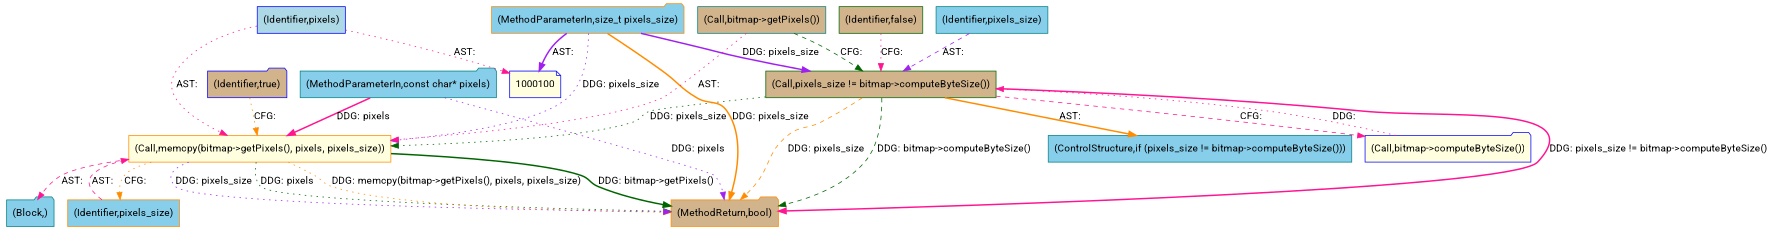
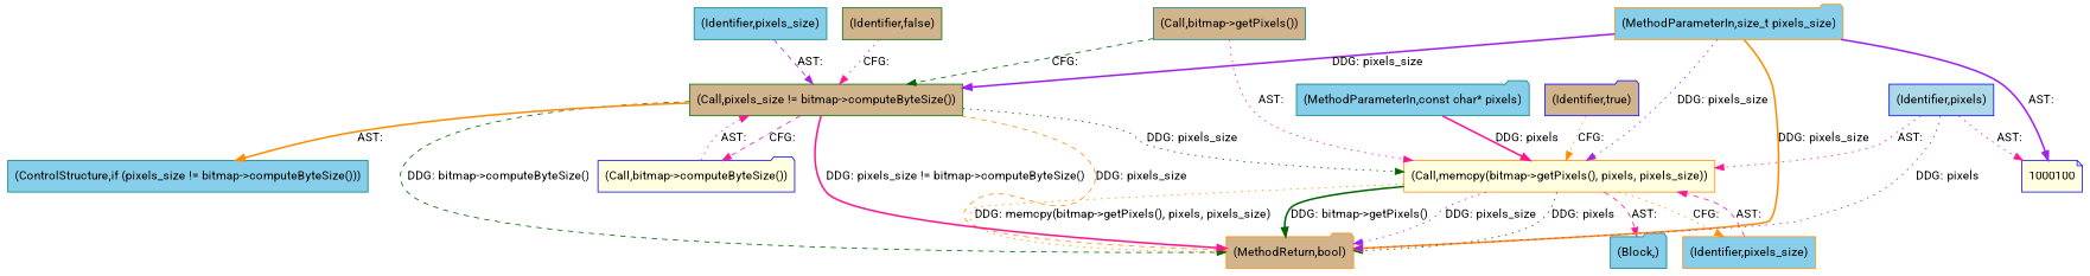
  digraph {
    fontname=Roboto
    node [color=teal fillcolor=skyblue fontname=Roboto shape=box style=filled]
    edge [color=deeppink fontname=Roboto style=dotted]
    n1 [color=darkorange fillcolor=lightyellow label="(Call,memcpy(bitmap->getPixels(), pixels, pixels_size))"]
    n2 [color=darkorange label="(Identifier,pixels_size)"]
    n3 [label="(Block,)" shape=folder]
    n4 [color=darkorange fillcolor=tan label="(MethodReturn,bool)" shape=folder]
    n5 [label="(MethodParameterIn,const char* pixels)" shape=folder]
    1000100 [color=blue fillcolor=lightyellow shape=note]
    n7 [color=darkgreen fillcolor=tan label="(Call,pixels_size != bitmap->computeByteSize())"]
    n8 [label="(ControlStructure,if (pixels_size != bitmap->computeByteSize()))"]
    n9 [color=blue fillcolor=lightyellow label="(Call,bitmap->computeByteSize())" shape=folder]
    n10 [color=darkorange label="(MethodParameterIn,size_t pixels_size)" shape=folder]
    n11 [label="(Identifier,pixels_size)"]
    n12 [fillcolor=tan label="(Call,bitmap->getPixels())"]
    n13 [color=darkgreen fillcolor=tan label="(Identifier,false)"]
    n14 [color=blue fillcolor=tan label="(Identifier,true)" shape=folder]
    n15 [color=blue fillcolor=lightblue label="(Identifier,pixels)"]
    n1 -> n2 [color=darkorange label="CFG: "]
    n1 -> n3 [label="AST: " style=dashed]
    n1 -> n4 [color=darkgreen label="DDG: pixels"]
    n1 -> n4 [color=darkorange label="DDG: memcpy(bitmap->getPixels(), pixels, pixels_size)"]
    n1 -> n4 [color=darkgreen label="DDG: bitmap->getPixels()" style=bold]
    n1 -> n4 [color=purple label="DDG: pixels_size"]
    n2 -> n1 [label="AST: " style=dashed]
    n5 -> n1 [label="DDG: pixels" style=bold]
-   n5 -> n4 [color=purple label="DDG: pixels"]
+   n15 -> n4 [color=purple label="DDG: pixels"]
    n7 -> n1 [color=darkgreen label="DDG: pixels_size"]
    n7 -> n4 [color=darkorange label="DDG: pixels_size" style=dashed]
    n7 -> n4 [color=darkgreen label="DDG: bitmap->computeByteSize()" style=dashed]
    n7 -> n4 [label="DDG: pixels_size != bitmap->computeByteSize()" style=bold]
    n7 -> n8 [color=darkorange label="AST: " style=bold]
    n7 -> n9 [label="CFG: " style=dashed]
-   n9 -> n7 [label="DDG: "]
+   n9 -> n7 [label="AST: "]
    n10 -> n1 [color=purple label="DDG: pixels_size"]
    n10 -> n4 [color=darkorange label="DDG: pixels_size" style=bold]
    n10 -> 1000100 [color=purple label="AST: " style=bold]
    n10 -> n7 [color=purple label="DDG: pixels_size" style=bold]
    n11 -> n7 [color=purple label="AST: " style=dashed]
    n12 -> n1 [label="AST: "]
    n12 -> n7 [color=darkgreen label="CFG: " style=dashed]
    n13 -> n7 [label="CFG: "]
    n14 -> n1 [color=darkorange label="CFG: "]
    n15 -> n1 [label="AST: "]
    n15 -> 1000100 [label="AST: "]
  }
